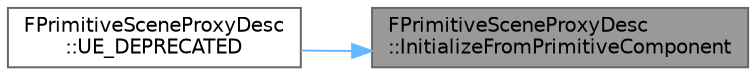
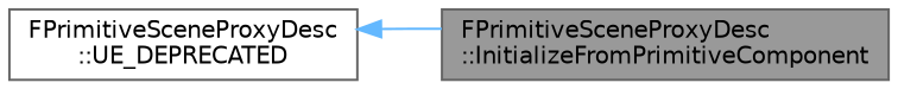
  digraph {
    rankdir=RL
    node [fontname=Helvetica fontsize=10 shape=box style=filled]
    n1 [color=gray40 fillcolor=grey60 fontcolor=black height=0.2 label="FPrimitiveSceneProxyDesc\l::InitializeFromPrimitiveComponent" width=0.4]
    n2 [color=grey40 fillcolor=white height=0.2 label="FPrimitiveSceneProxyDesc\l::UE_DEPRECATED" width=0.4]
-   n1 -> n2 [color=steelblue1 dir=back fontname=Helvetica fontsize=10 labelfontname=Helvetica labelfontsize=10 style=solid]
+   n2 -> n1 [color=steelblue1 dir=back fontname=Helvetica fontsize=10 labelfontname=Helvetica labelfontsize=10 style=solid]
  }
